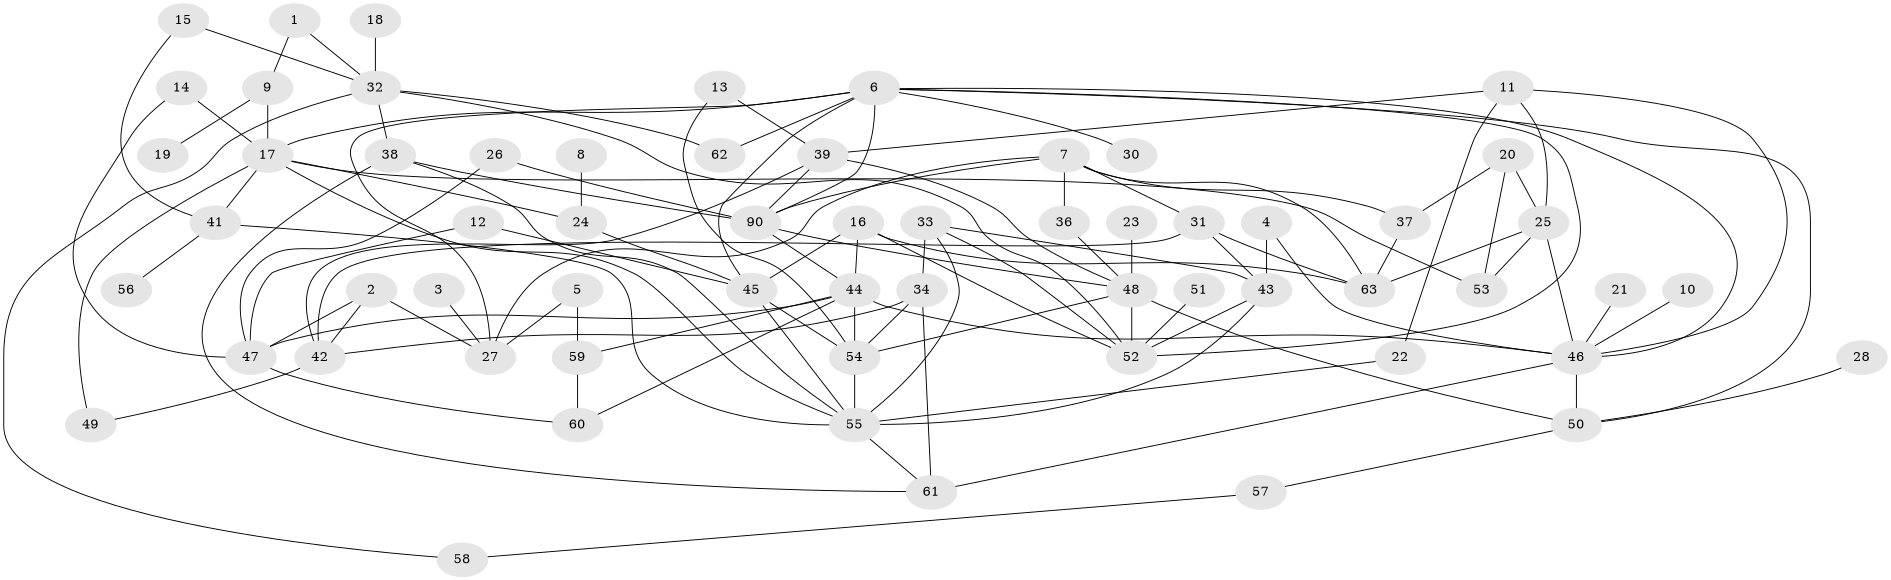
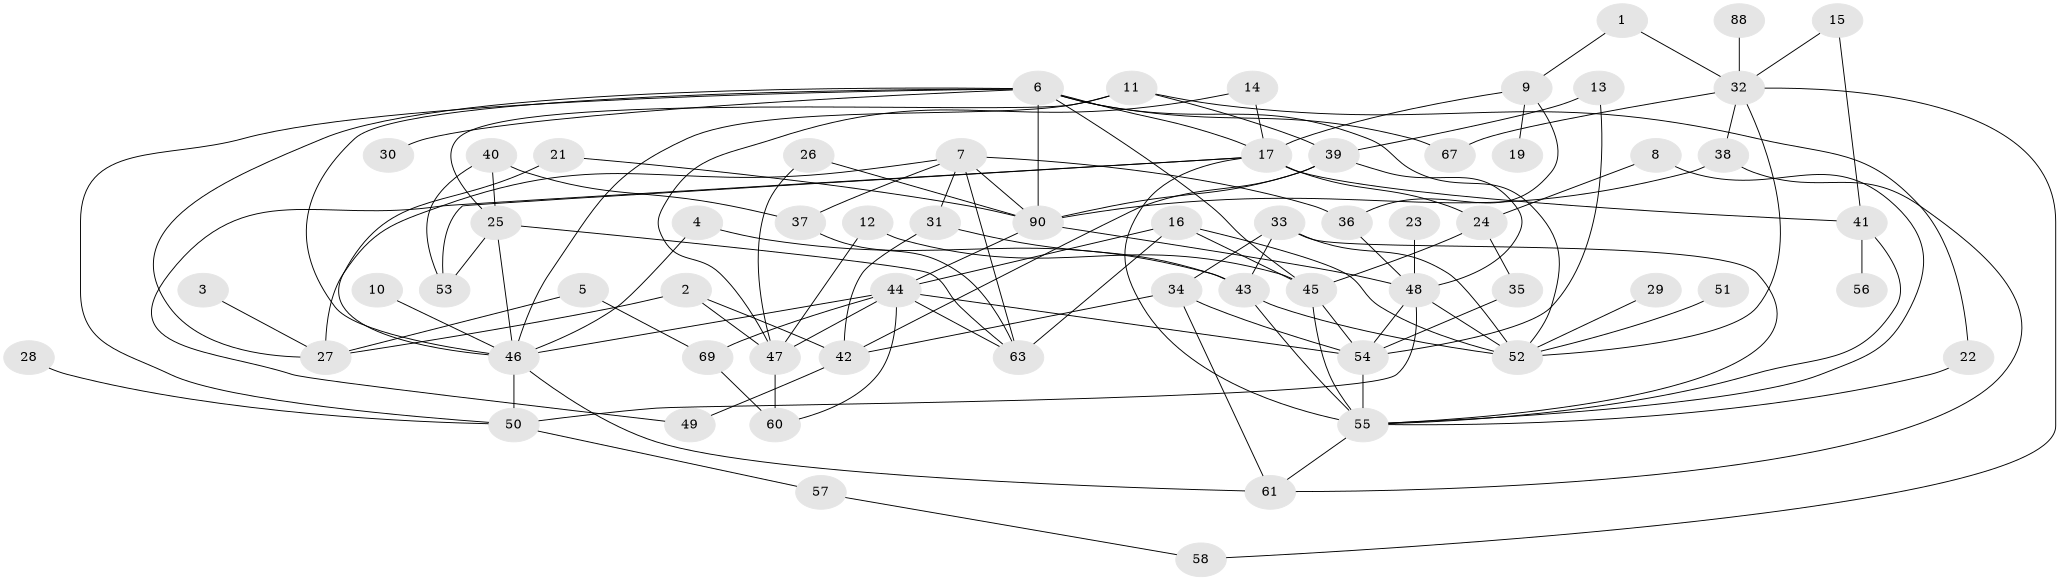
  graph {
    node [color=gray90 style=filled]
    edge [weight=1.0]
    1
    9
    32
    17
    36
    19
    52
-   62
+   62 [label=67]
    38
    58
    2
    27
    42
    47
    49
    60
    3
    4
    43
    46
    55
    50
    61
    5
-   59
+   59 [label=69]
    6
    30
    n28 [label=90]
    45
    24
    41
    53
    44
    48
    54
    57
    7
    31
    37
    63
    8
+   35
    10
    11
    22
    25
    39
    12
    13
    14
    15
    56
    16
-   18
-   20
+   18 [label=88]
+   20 [label=40]
    21
    23
    26
    28
+   29
    33
    34
    51
    1 -- 9
    1 -- 32
    9 -- 17
+   9 -- 36
    9 -- 19
    32 -- 52
    32 -- 62
    32 -- 38
    32 -- 58
    17 -- 49
    17 -- 55
    17 -- 24
    17 -- 41
    17 -- 53
    36 -- 48
    38 -- 61
    38 -- n28
    2 -- 27
    2 -- 42
    2 -- 47
    42 -- 49
    47 -- 60
    3 -- 27
    4 -- 43
    4 -- 46
    43 -- 52
    43 -- 55
    46 -- 50
    46 -- 61
    55 -- 61
    50 -- 57
    5 -- 27
    5 -- 59
    59 -- 60
    6 -- 17
    6 -- 52
    6 -- 62
    6 -- 27
    6 -- 46
    6 -- 50
    6 -- 30
    6 -- n28
    6 -- 45
    n28 -- 44
    n28 -- 48
    45 -- 55
    45 -- 54
    24 -- 45
+   24 -- 35
    41 -- 55
    41 -- 56
    44 -- 47
    44 -- 60
    44 -- 46
    44 -- 59
    44 -- 54
-   31 -- 63
+   44 -- 63
    48 -- 52
    48 -- 50
    48 -- 54
    54 -- 55
    57 -- 58
    7 -- 36
    7 -- 27
    7 -- n28
    7 -- 31
    7 -- 37
    7 -- 63
    31 -- 42
    31 -- 43
    37 -- 63
-   38 -- 55
+   8 -- 55
    8 -- 24
+   35 -- 54
    10 -- 46
    11 -- 46
    11 -- 22
    11 -- 25
    11 -- 39
    22 -- 55
    25 -- 46
    25 -- 53
    25 -- 63
    39 -- 42
    39 -- n28
    39 -- 48
    12 -- 47
    12 -- 45
    13 -- 54
    13 -- 39
    14 -- 17
    14 -- 47
    15 -- 32
    15 -- 41
    16 -- 52
    16 -- 45
    16 -- 44
    16 -- 63
    18 -- 32
    20 -- 53
    20 -- 37
    20 -- 25
    21 -- 46
+   21 -- n28
    23 -- 48
    26 -- 47
    26 -- n28
    28 -- 50
+   29 -- 52
    33 -- 52
    33 -- 43
    33 -- 55
    33 -- 34
    34 -- 42
    34 -- 61
    34 -- 54
    51 -- 52
  }
